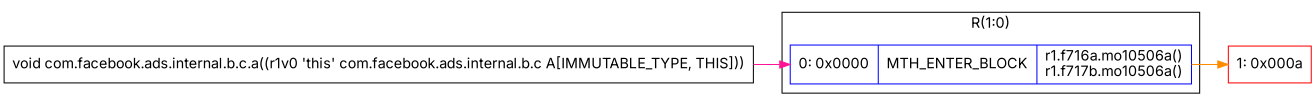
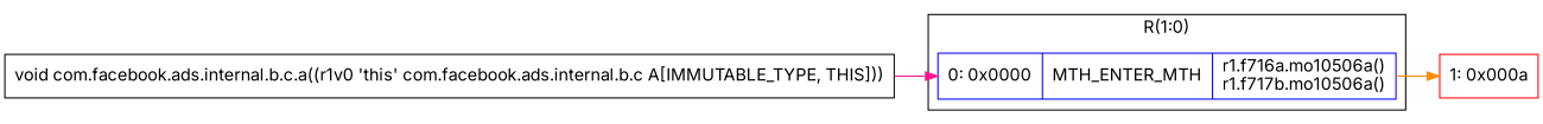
  digraph {
    rankdir=LR
    fontname=Inter
    node [shape=record fontname=Inter]
    edge [fontname=Inter]
-   n1 [color=blue label="{0\:\ 0x0000|MTH_ENTER_BLOCK\l|r1.f716a.mo10506a()\lr1.f717b.mo10506a()\l}"]
+   n1 [color=blue label="{0\:\ 0x0000|MTH_ENTER_MTH\l|r1.f716a.mo10506a()\lr1.f717b.mo10506a()\l}"]
    n2 [color=red label="{1\:\ 0x000a}"]
    n3 [label="{void com.facebook.ads.internal.b.c.a((r1v0 'this' com.facebook.ads.internal.b.c A[IMMUTABLE_TYPE, THIS])) }"]
    subgraph cluster_1 {
      label="R(1:0)"
      n1
    }
    n1 -> n2 [color=darkorange]
    n3 -> n1 [color=deeppink]
  }
